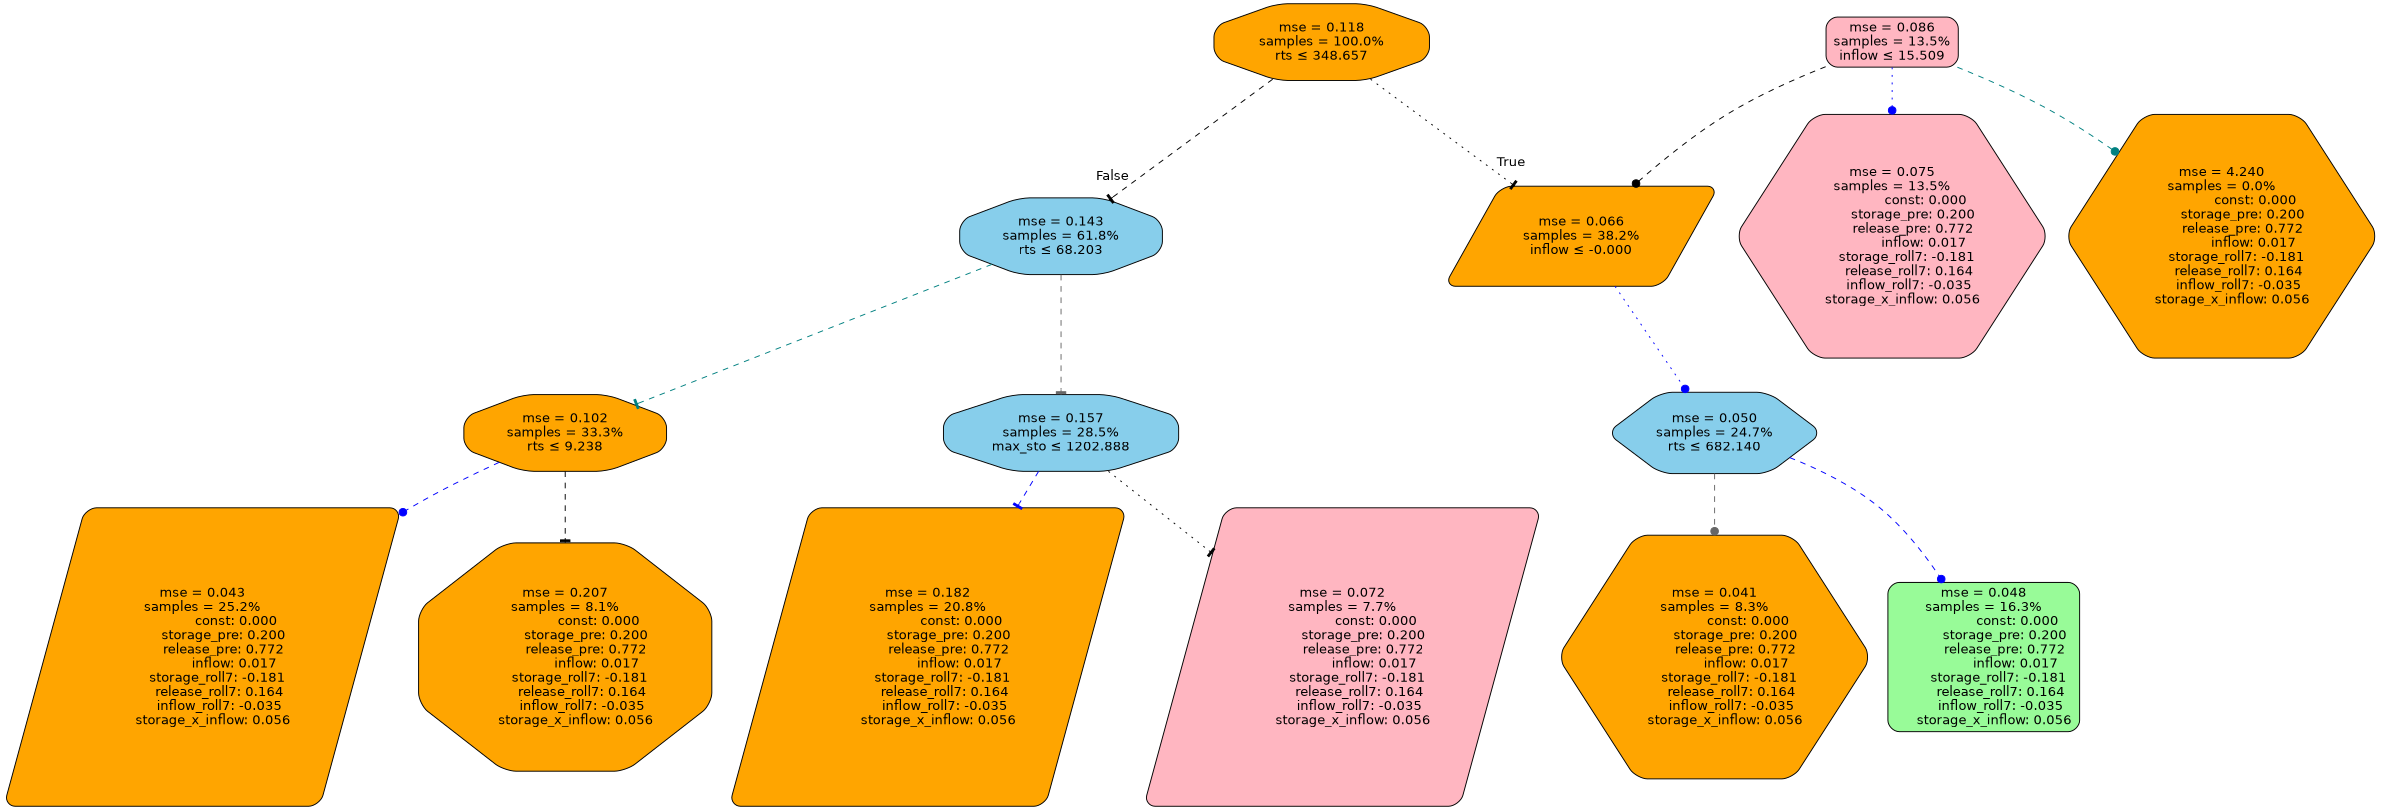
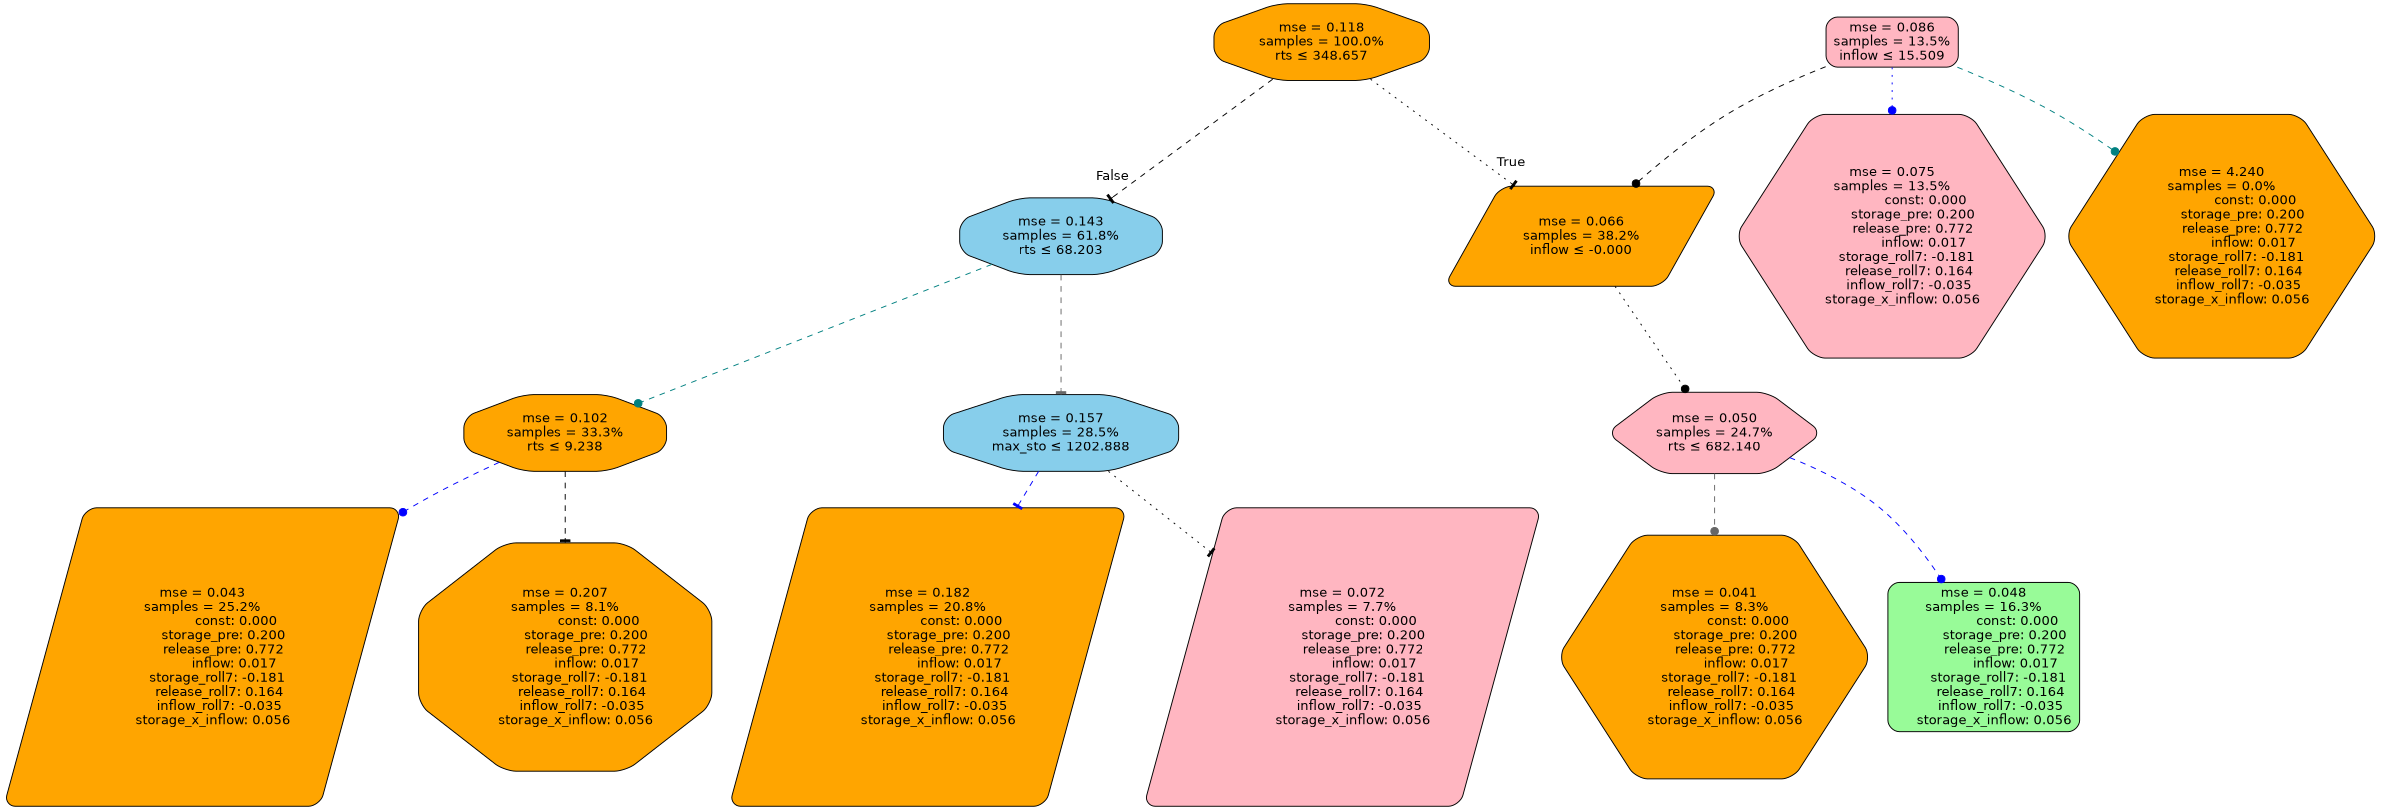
  digraph {
    node [color=black fillcolor=orange fontname=helvetica shape=octagon style="filled, rounded"]
    edge [arrowhead=tee color=black fontname=helvetica style=dashed]
    n1 [label="mse = 0.118\nsamples = 100.0%\nrts &le; 348.657"]
    n2 [fillcolor=skyblue label="mse = 0.143\nsamples = 61.8%\nrts &le; 68.203"]
    n3 [label="mse = 0.066\nsamples = 38.2%\ninflow &le; -0.000" shape=parallelogram]
    n4 [label="mse = 0.102\nsamples = 33.3%\nrts &le; 9.238"]
    n5 [fillcolor=skyblue label="mse = 0.157\nsamples = 28.5%\nmax_sto &le; 1202.888"]
-   n6 [fillcolor=skyblue label="mse = 0.050\nsamples = 24.7%\nrts &le; 682.140" shape=hexagon]
+   n6 [fillcolor=lightpink label="mse = 0.050\nsamples = 24.7%\nrts &le; 682.140" shape=hexagon]
    n7 [label="mse = 0.043\nsamples = 25.2%\n                const: 0.000\n          storage_pre: 0.200\n          release_pre: 0.772\n               inflow: 0.017\n       storage_roll7: -0.181\n        release_roll7: 0.164\n        inflow_roll7: -0.035\n     storage_x_inflow: 0.056" shape=parallelogram]
    n8 [label="mse = 0.207\nsamples = 8.1%\n                const: 0.000\n          storage_pre: 0.200\n          release_pre: 0.772\n               inflow: 0.017\n       storage_roll7: -0.181\n        release_roll7: 0.164\n        inflow_roll7: -0.035\n     storage_x_inflow: 0.056"]
    n9 [label="mse = 0.182\nsamples = 20.8%\n                const: 0.000\n          storage_pre: 0.200\n          release_pre: 0.772\n               inflow: 0.017\n       storage_roll7: -0.181\n        release_roll7: 0.164\n        inflow_roll7: -0.035\n     storage_x_inflow: 0.056" shape=parallelogram]
    n10 [fillcolor=lightpink label="mse = 0.072\nsamples = 7.7%\n                const: 0.000\n          storage_pre: 0.200\n          release_pre: 0.772\n               inflow: 0.017\n       storage_roll7: -0.181\n        release_roll7: 0.164\n        inflow_roll7: -0.035\n     storage_x_inflow: 0.056" shape=parallelogram]
    n11 [label="mse = 0.041\nsamples = 8.3%\n                const: 0.000\n          storage_pre: 0.200\n          release_pre: 0.772\n               inflow: 0.017\n       storage_roll7: -0.181\n        release_roll7: 0.164\n        inflow_roll7: -0.035\n     storage_x_inflow: 0.056" shape=hexagon]
    n12 [fillcolor=palegreen label="mse = 0.048\nsamples = 16.3%\n                const: 0.000\n          storage_pre: 0.200\n          release_pre: 0.772\n               inflow: 0.017\n       storage_roll7: -0.181\n        release_roll7: 0.164\n        inflow_roll7: -0.035\n     storage_x_inflow: 0.056" shape=box]
    n13 [fillcolor=lightpink label="mse = 0.086\nsamples = 13.5%\ninflow &le; 15.509" shape=box]
    n14 [fillcolor=lightpink label="mse = 0.075\nsamples = 13.5%\n                const: 0.000\n          storage_pre: 0.200\n          release_pre: 0.772\n               inflow: 0.017\n       storage_roll7: -0.181\n        release_roll7: 0.164\n        inflow_roll7: -0.035\n     storage_x_inflow: 0.056" shape=hexagon]
    n15 [label="mse = 4.240\nsamples = 0.0%\n                const: 0.000\n          storage_pre: 0.200\n          release_pre: 0.772\n               inflow: 0.017\n       storage_roll7: -0.181\n        release_roll7: 0.164\n        inflow_roll7: -0.035\n     storage_x_inflow: 0.056" shape=hexagon]
    n1 -> n2 [headlabel=False labelangle=45 labeldistance=2.5]
    n1 -> n3 [headlabel=True labelangle=-45 labeldistance=2.5 style=dotted]
-   n2 -> n4 [color=teal]
+   n2 -> n4 [arrowhead=dot color=teal]
    n2 -> n5 [color=gray40]
-   n3 -> n6 [arrowhead=dot color=blue style=dotted]
+   n3 -> n6 [arrowhead=dot style=dotted]
    n4 -> n7 [arrowhead=dot color=blue]
    n4 -> n8
    n5 -> n9 [color=blue]
    n5 -> n10 [style=dotted]
    n6 -> n11 [arrowhead=dot color=gray40]
    n6 -> n12 [arrowhead=dot color=blue]
    n13 -> n3 [arrowhead=dot]
    n13 -> n14 [arrowhead=dot color=blue style=dotted]
    n13 -> n15 [arrowhead=dot color=teal]
  }
